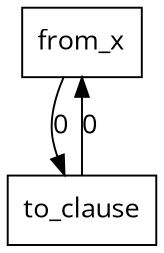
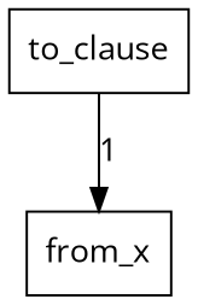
  digraph {
    rankdir=TB
    fontname="Open Sans"
    node [fillcolor=white shape=box style=filled fontname="Open Sans"]
    edge [fontname="Open Sans"]
    n1 [label=<from_x>]
    n2 [label=<to_clause>]
-   n1 -> n2 [label=0]
-   n2 -> n1 [label=0]
+   n2 -> n1 [label=1]
  }
